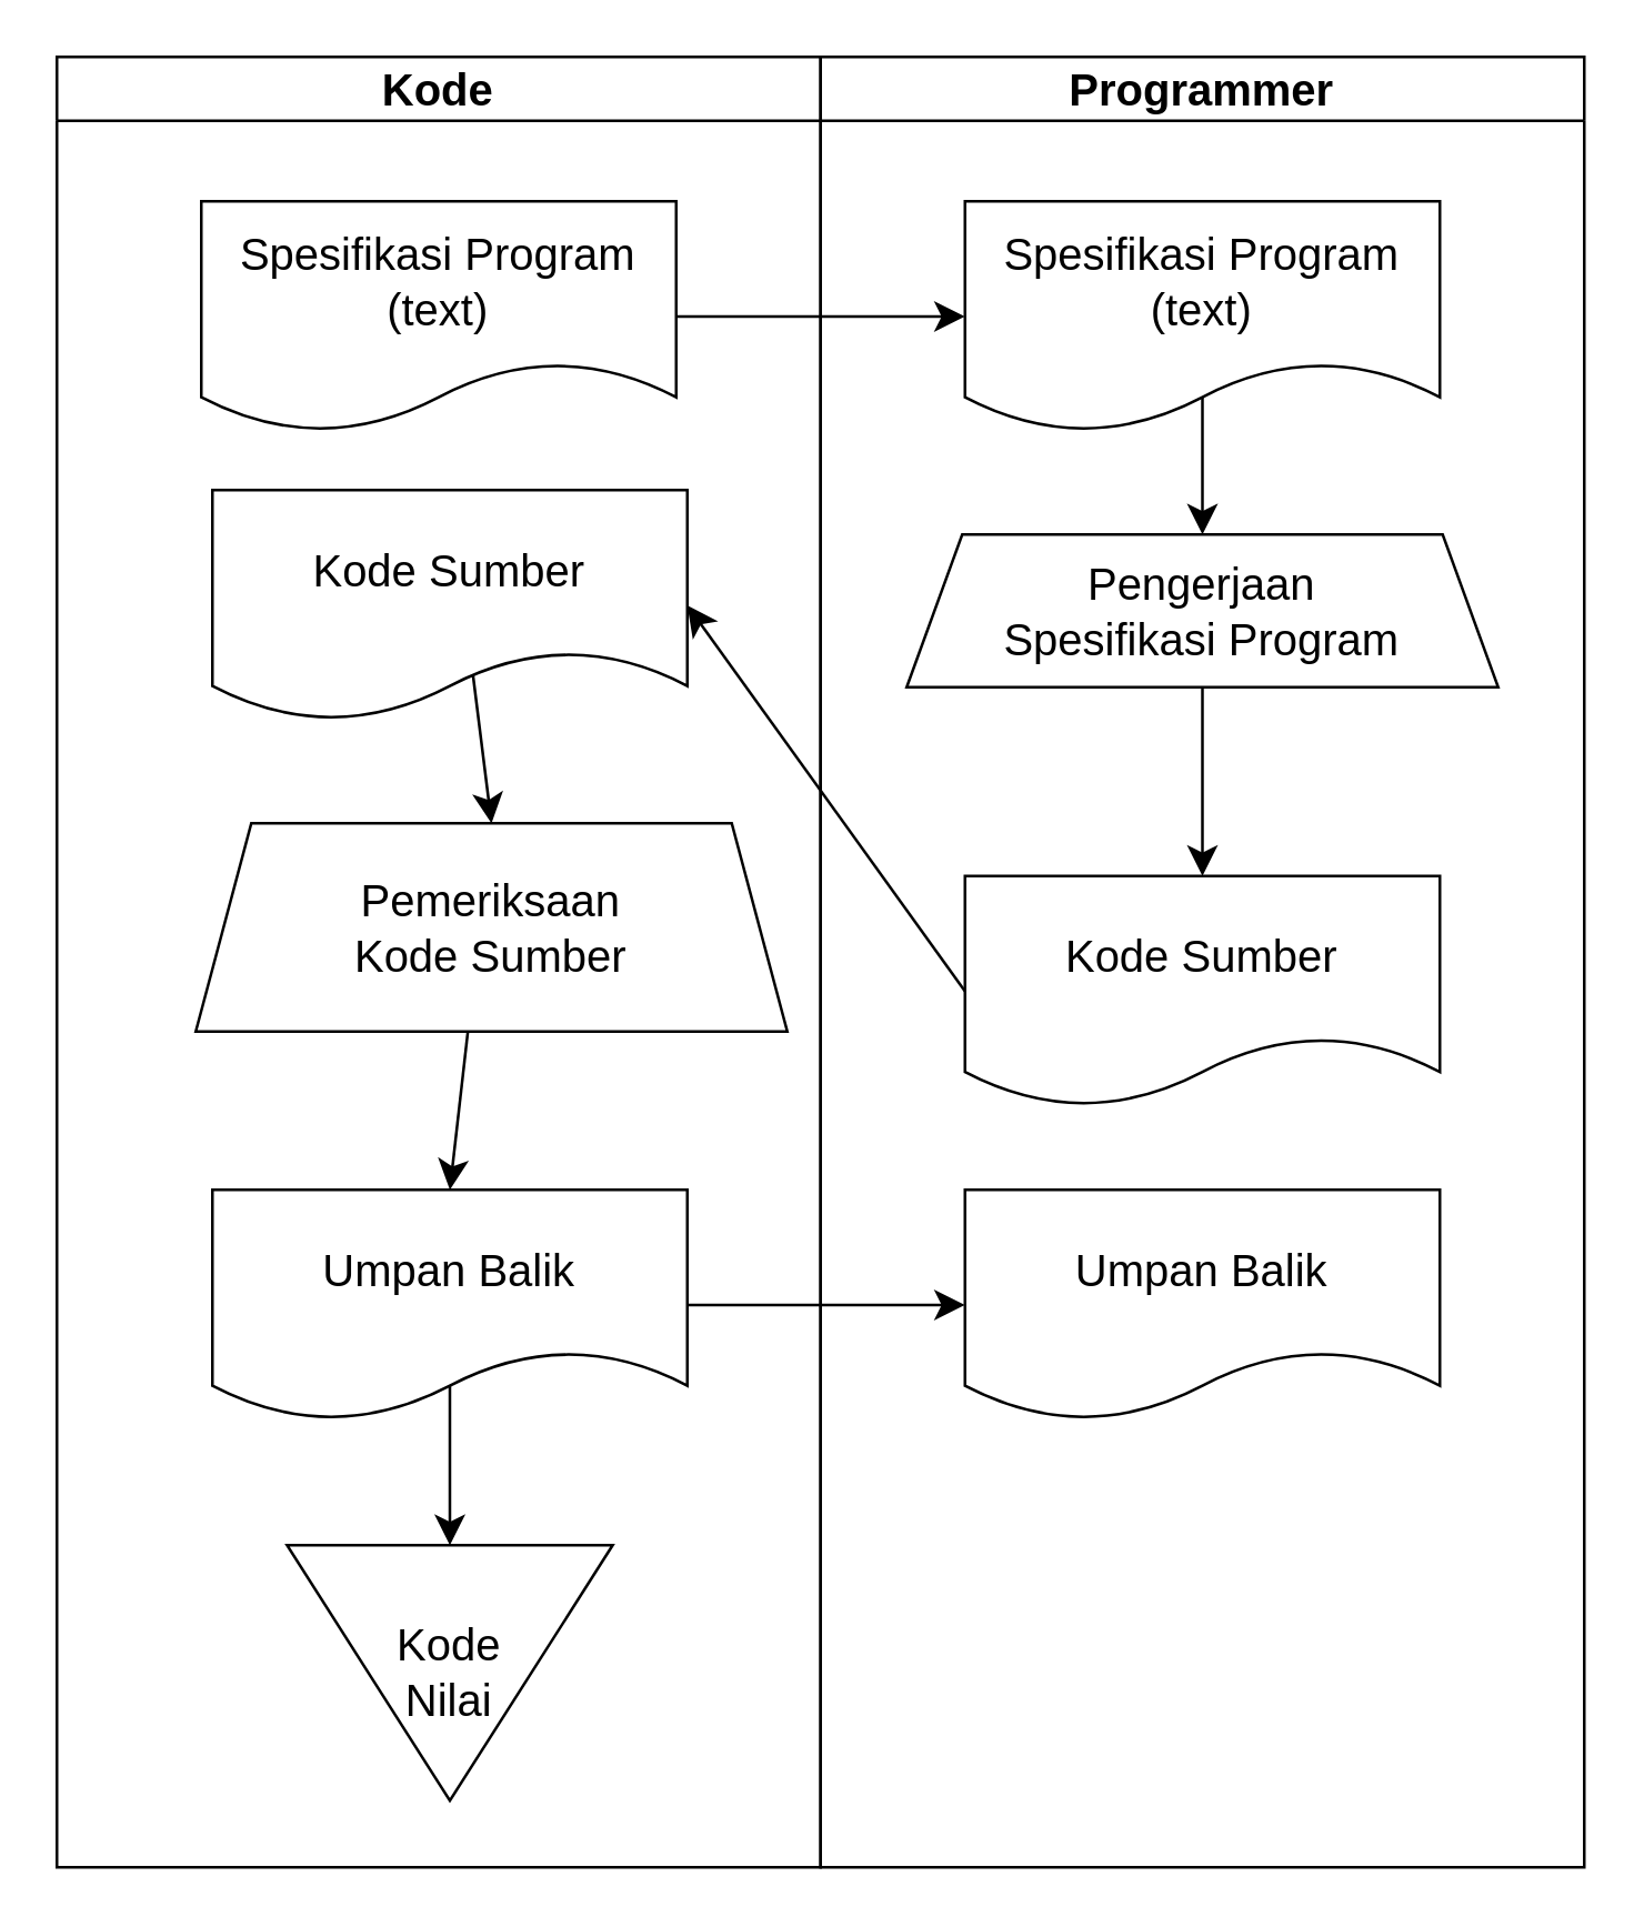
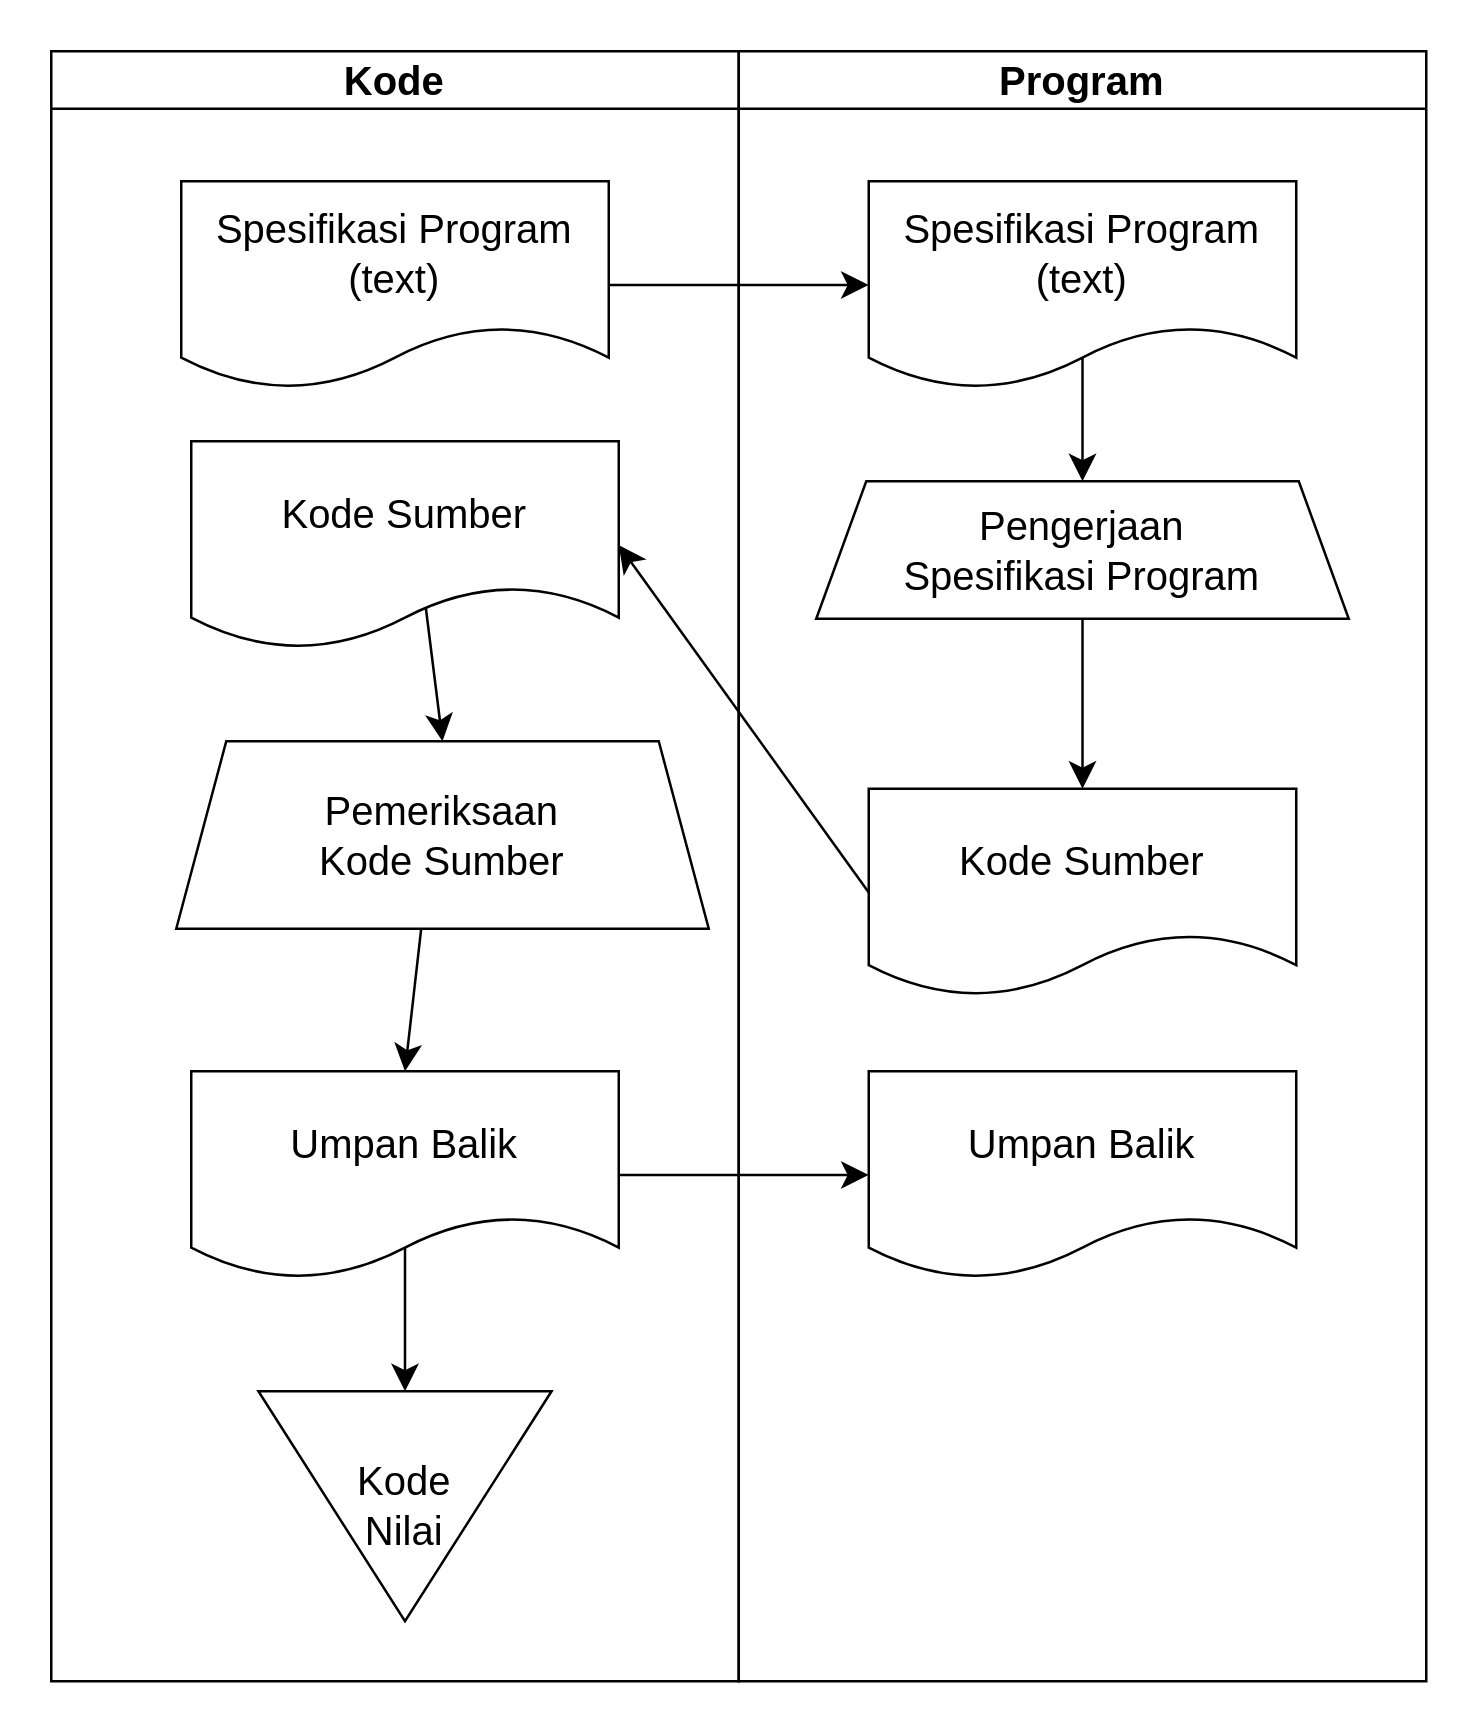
  <mxCell id="0" />
  <mxCell id="1" parent="0" />
  <mxCell id="2" value="Kode" style="swimlane;whiteSpace=wrap;html=1;fontSize=16;movable=1;resizable=1;rotatable=1;deletable=1;editable=1;locked=0;connectable=1;" parent="1" vertex="1"><mxGeometry x="20" y="20" width="275" height="652" as="geometry" /></mxCell>
  <mxCell id="3" value="Spesifikasi Program (text)" style="shape=document;whiteSpace=wrap;html=1;boundedLbl=1;fontSize=16;movable=1;resizable=1;rotatable=1;deletable=1;editable=1;locked=0;connectable=1;" parent="2" vertex="1"><mxGeometry x="52" y="52" width="171" height="83" as="geometry" /></mxCell>
  <mxCell id="4" style="edgeStyle=none;curved=1;rounded=0;orthogonalLoop=1;jettySize=auto;html=1;exitX=0.5;exitY=0;exitDx=0;exitDy=0;entryX=0.5;entryY=0;entryDx=0;entryDy=0;fontSize=12;startSize=8;endSize=8;movable=1;resizable=1;rotatable=1;deletable=1;editable=1;locked=0;connectable=1;" parent="2" source="5" target="7" edge="1"><mxGeometry relative="1" as="geometry" /></mxCell>
  <mxCell id="5" value="Kode Sumber" style="shape=document;whiteSpace=wrap;html=1;boundedLbl=1;fontSize=16;movable=1;resizable=1;rotatable=1;deletable=1;editable=1;locked=0;connectable=1;" parent="2" vertex="1"><mxGeometry x="56" y="156" width="171" height="83" as="geometry" /></mxCell>
  <mxCell id="6" style="edgeStyle=none;curved=1;rounded=0;orthogonalLoop=1;jettySize=auto;html=1;exitX=0.5;exitY=0;exitDx=0;exitDy=0;entryX=0.5;entryY=0;entryDx=0;entryDy=0;fontSize=12;startSize=8;endSize=8;movable=1;resizable=1;rotatable=1;deletable=1;editable=1;locked=0;connectable=1;" parent="2" source="7" target="9" edge="1"><mxGeometry relative="1" as="geometry" /></mxCell>
  <mxCell id="7" value="Pemeriksaan&lt;br&gt;Kode Sumber" style="shape=trapezoid;perimeter=trapezoidPerimeter;whiteSpace=wrap;html=1;fixedSize=1;fontSize=16;movable=1;resizable=1;rotatable=1;deletable=1;editable=1;locked=0;connectable=1;" parent="2" vertex="1"><mxGeometry x="50" y="276" width="213" height="75" as="geometry" /></mxCell>
  <mxCell id="8" style="edgeStyle=none;curved=1;rounded=0;orthogonalLoop=1;jettySize=auto;html=1;exitX=0.5;exitY=0;exitDx=0;exitDy=0;fontSize=12;startSize=8;endSize=8;movable=1;resizable=1;rotatable=1;deletable=1;editable=1;locked=0;connectable=1;" parent="2" source="9" target="10" edge="1"><mxGeometry relative="1" as="geometry" /></mxCell>
  <mxCell id="9" value="Umpan Balik" style="shape=document;whiteSpace=wrap;html=1;boundedLbl=1;fontSize=16;movable=1;resizable=1;rotatable=1;deletable=1;editable=1;locked=0;connectable=1;" parent="2" vertex="1"><mxGeometry x="56" y="408" width="171" height="83" as="geometry" /></mxCell>
  <mxCell id="10" value="Kode&lt;br&gt;Nilai" style="triangle;whiteSpace=wrap;html=1;fontSize=16;direction=south;movable=1;resizable=1;rotatable=1;deletable=1;editable=1;locked=0;connectable=1;" parent="2" vertex="1"><mxGeometry x="82.88" y="536" width="117.25" height="92" as="geometry" /></mxCell>
- <mxCell id="11" value="Programmer" style="swimlane;whiteSpace=wrap;html=1;fontSize=16;movable=1;resizable=1;rotatable=1;deletable=1;editable=1;locked=0;connectable=1;" parent="1" vertex="1"><mxGeometry x="295" y="20" width="275" height="652" as="geometry" /></mxCell>
+ <mxCell id="11" value="Program" style="swimlane;whiteSpace=wrap;html=1;fontSize=16;movable=1;resizable=1;rotatable=1;deletable=1;editable=1;locked=0;connectable=1;" parent="1" vertex="1"><mxGeometry x="295" y="20" width="275" height="652" as="geometry" /></mxCell>
  <mxCell id="12" style="edgeStyle=none;curved=1;rounded=0;orthogonalLoop=1;jettySize=auto;html=1;exitX=0.5;exitY=0;exitDx=0;exitDy=0;fontSize=12;startSize=8;endSize=8;entryX=0.5;entryY=0;entryDx=0;entryDy=0;movable=1;resizable=1;rotatable=1;deletable=1;editable=1;locked=0;connectable=1;" parent="11" source="13" target="15" edge="1"><mxGeometry relative="1" as="geometry"><mxPoint x="138" y="177" as="targetPoint" /></mxGeometry></mxCell>
  <mxCell id="13" value="Spesifikasi Program (text)" style="shape=document;whiteSpace=wrap;html=1;boundedLbl=1;fontSize=16;movable=1;resizable=1;rotatable=1;deletable=1;editable=1;locked=0;connectable=1;" parent="11" vertex="1"><mxGeometry x="52" y="52" width="171" height="83" as="geometry" /></mxCell>
  <mxCell id="14" style="edgeStyle=none;curved=1;rounded=0;orthogonalLoop=1;jettySize=auto;html=1;exitX=0.5;exitY=1;exitDx=0;exitDy=0;entryX=0.5;entryY=0;entryDx=0;entryDy=0;fontSize=12;startSize=8;endSize=8;movable=1;resizable=1;rotatable=1;deletable=1;editable=1;locked=0;connectable=1;" parent="11" source="15" target="16" edge="1"><mxGeometry relative="1" as="geometry" /></mxCell>
  <mxCell id="15" value="Pengerjaan&lt;br&gt;Spesifikasi Program" style="shape=trapezoid;perimeter=trapezoidPerimeter;whiteSpace=wrap;html=1;fixedSize=1;fontSize=16;movable=1;resizable=1;rotatable=1;deletable=1;editable=1;locked=0;connectable=1;" parent="11" vertex="1"><mxGeometry x="31" y="172" width="213" height="55" as="geometry" /></mxCell>
  <mxCell id="16" value="Kode Sumber" style="shape=document;whiteSpace=wrap;html=1;boundedLbl=1;fontSize=16;movable=1;resizable=1;rotatable=1;deletable=1;editable=1;locked=0;connectable=1;" parent="11" vertex="1"><mxGeometry x="52" y="295" width="171" height="83" as="geometry" /></mxCell>
  <mxCell id="17" value="Umpan Balik" style="shape=document;whiteSpace=wrap;html=1;boundedLbl=1;fontSize=16;movable=1;resizable=1;rotatable=1;deletable=1;editable=1;locked=0;connectable=1;" parent="11" vertex="1"><mxGeometry x="52" y="408" width="171" height="83" as="geometry" /></mxCell>
  <mxCell id="18" style="edgeStyle=none;curved=1;rounded=0;orthogonalLoop=1;jettySize=auto;html=1;exitX=1;exitY=0.5;exitDx=0;exitDy=0;entryX=0;entryY=0.5;entryDx=0;entryDy=0;fontSize=12;startSize=8;endSize=8;movable=1;resizable=1;rotatable=1;deletable=1;editable=1;locked=0;connectable=1;" parent="1" source="3" target="13" edge="1"><mxGeometry relative="1" as="geometry" /></mxCell>
  <mxCell id="19" style="edgeStyle=none;curved=1;rounded=0;orthogonalLoop=1;jettySize=auto;html=1;exitX=0;exitY=0.5;exitDx=0;exitDy=0;entryX=1;entryY=0.5;entryDx=0;entryDy=0;fontSize=12;startSize=8;endSize=8;movable=1;resizable=1;rotatable=1;deletable=1;editable=1;locked=0;connectable=1;" parent="1" source="16" target="5" edge="1"><mxGeometry relative="1" as="geometry" /></mxCell>
  <mxCell id="20" style="edgeStyle=none;curved=1;rounded=0;orthogonalLoop=1;jettySize=auto;html=1;exitX=1;exitY=0.5;exitDx=0;exitDy=0;fontSize=12;startSize=8;endSize=8;movable=1;resizable=1;rotatable=1;deletable=1;editable=1;locked=0;connectable=1;" parent="1" source="9" target="17" edge="1"><mxGeometry relative="1" as="geometry" /></mxCell>
